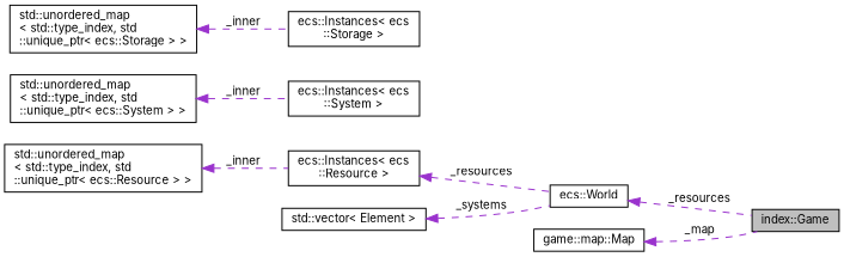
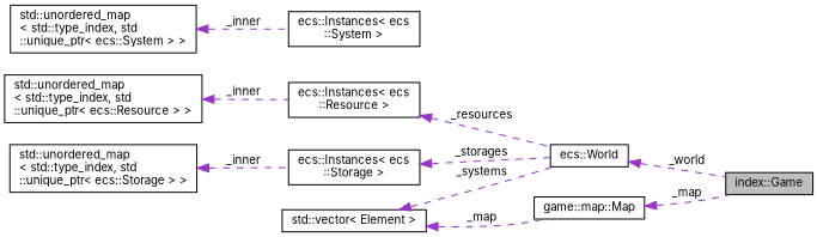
  digraph {
    fontname=Inter
    rankdir=LR
    node [color=black fillcolor=white fontname=Inter fontsize=10 shape=record style=filled]
    edge [color=darkorchid3 dir=back fontname=Inter fontsize=10 labelfontname=Helvetica labelfontsize=10 style=dashed]
    n1 [fillcolor=grey75 fontcolor=black height=0.2 label="index::Game" width=0.4]
    n2 [height=0.2 label="ecs::World" width=0.4]
    n3 [height=0.2 label="ecs::Instances\< ecs\l::System \>" width=0.4]
    n4 [height=0.2 label="std::unordered_map\l\< std::type_index, std\l::unique_ptr\< ecs::System \> \>" width=0.4]
    n5 [height=0.2 label="ecs::Instances\< ecs\l::Resource \>" width=0.4]
    n6 [height=0.2 label="std::unordered_map\l\< std::type_index, std\l::unique_ptr\< ecs::Resource \> \>" width=0.4]
    n7 [height=0.2 label="ecs::Instances\< ecs\l::Storage \>" width=0.4]
    n8 [height=0.2 label="std::unordered_map\l\< std::type_index, std\l::unique_ptr\< ecs::Storage \> \>" width=0.4]
    n9 [height=0.2 label="game::map::Map" width=0.4]
    n10 [height=0.2 label="std::vector\< Element \>" width=0.4]
-   n2 -> n1 [label=" _resources"]
+   n2 -> n1 [label=" _world"]
    n4 -> n3 [label=" _inner"]
    n5 -> n2 [label=" _resources"]
    n6 -> n5 [label=" _inner"]
+   n7 -> n2 [label=" _storages"]
    n8 -> n7 [label=" _inner"]
    n9 -> n1 [label=" _map"]
    n10 -> n2 [label=" _systems"]
+   n10 -> n9 [label=" _map"]
  }
